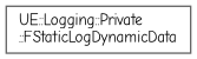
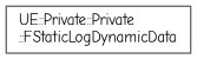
  digraph {
    rankdir=LR
    fontname="Comic Neue"
-   n1 [color=grey40 fillcolor=white fontname="Comic Neue" fontsize=10 height=0.2 label="UE::Logging::Private\l::FStaticLogDynamicData" shape=box style=filled width=0.4]
+   n1 [color=grey40 fillcolor=white fontname="Comic Neue" fontsize=10 height=0.2 label="UE::Private::Private\l::FStaticLogDynamicData" shape=box style=filled width=0.4]
  }
